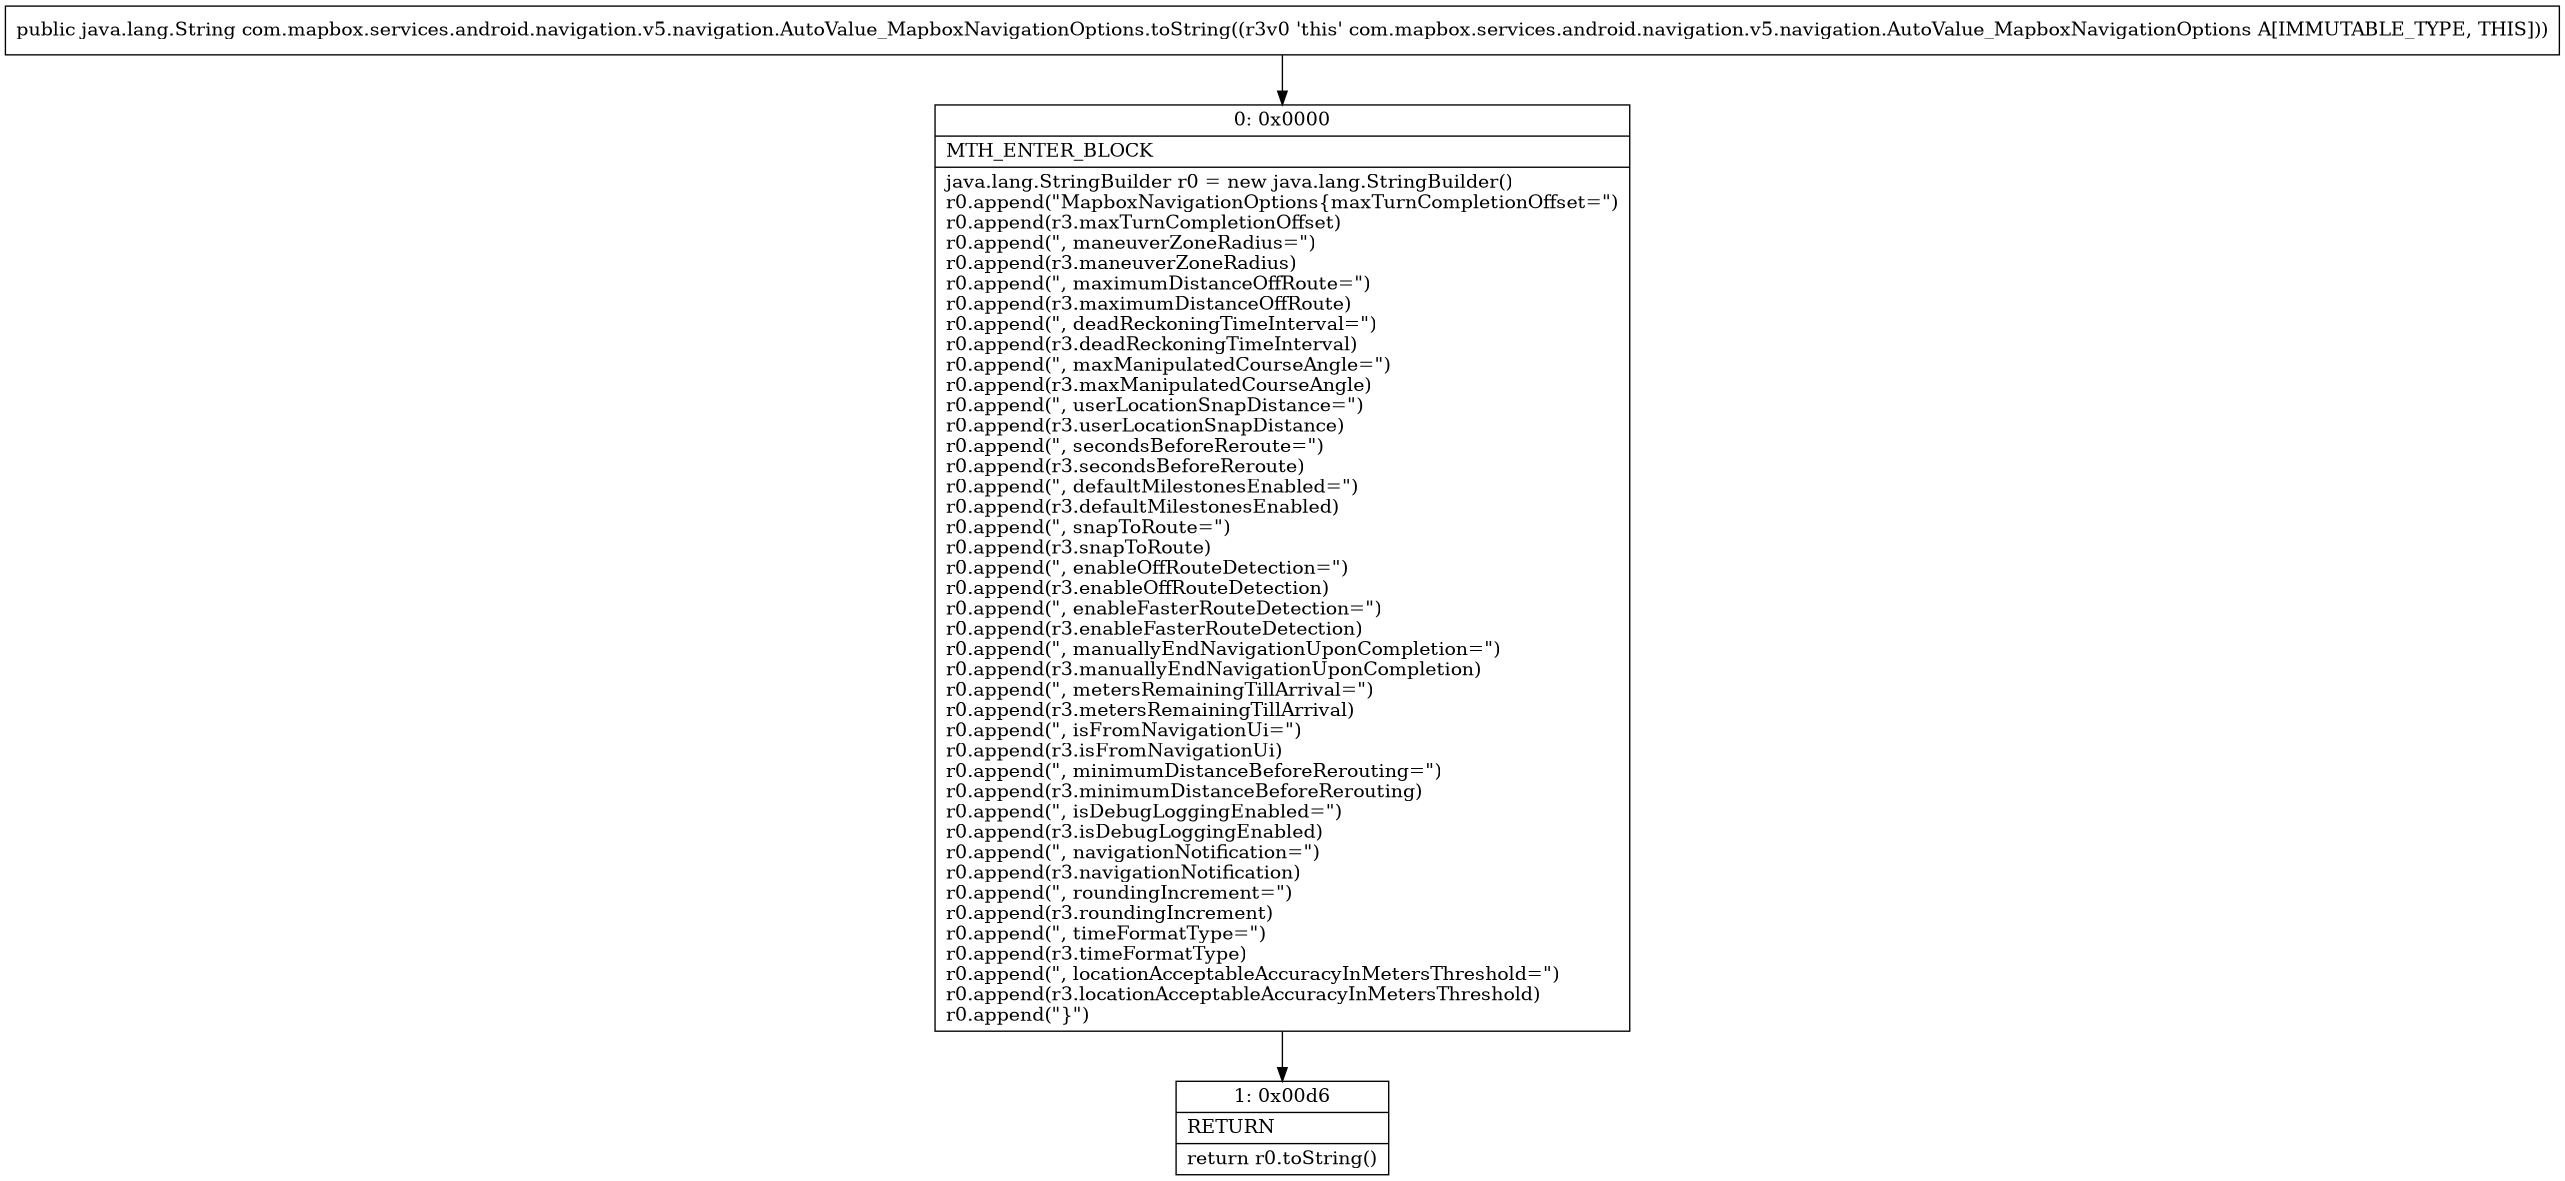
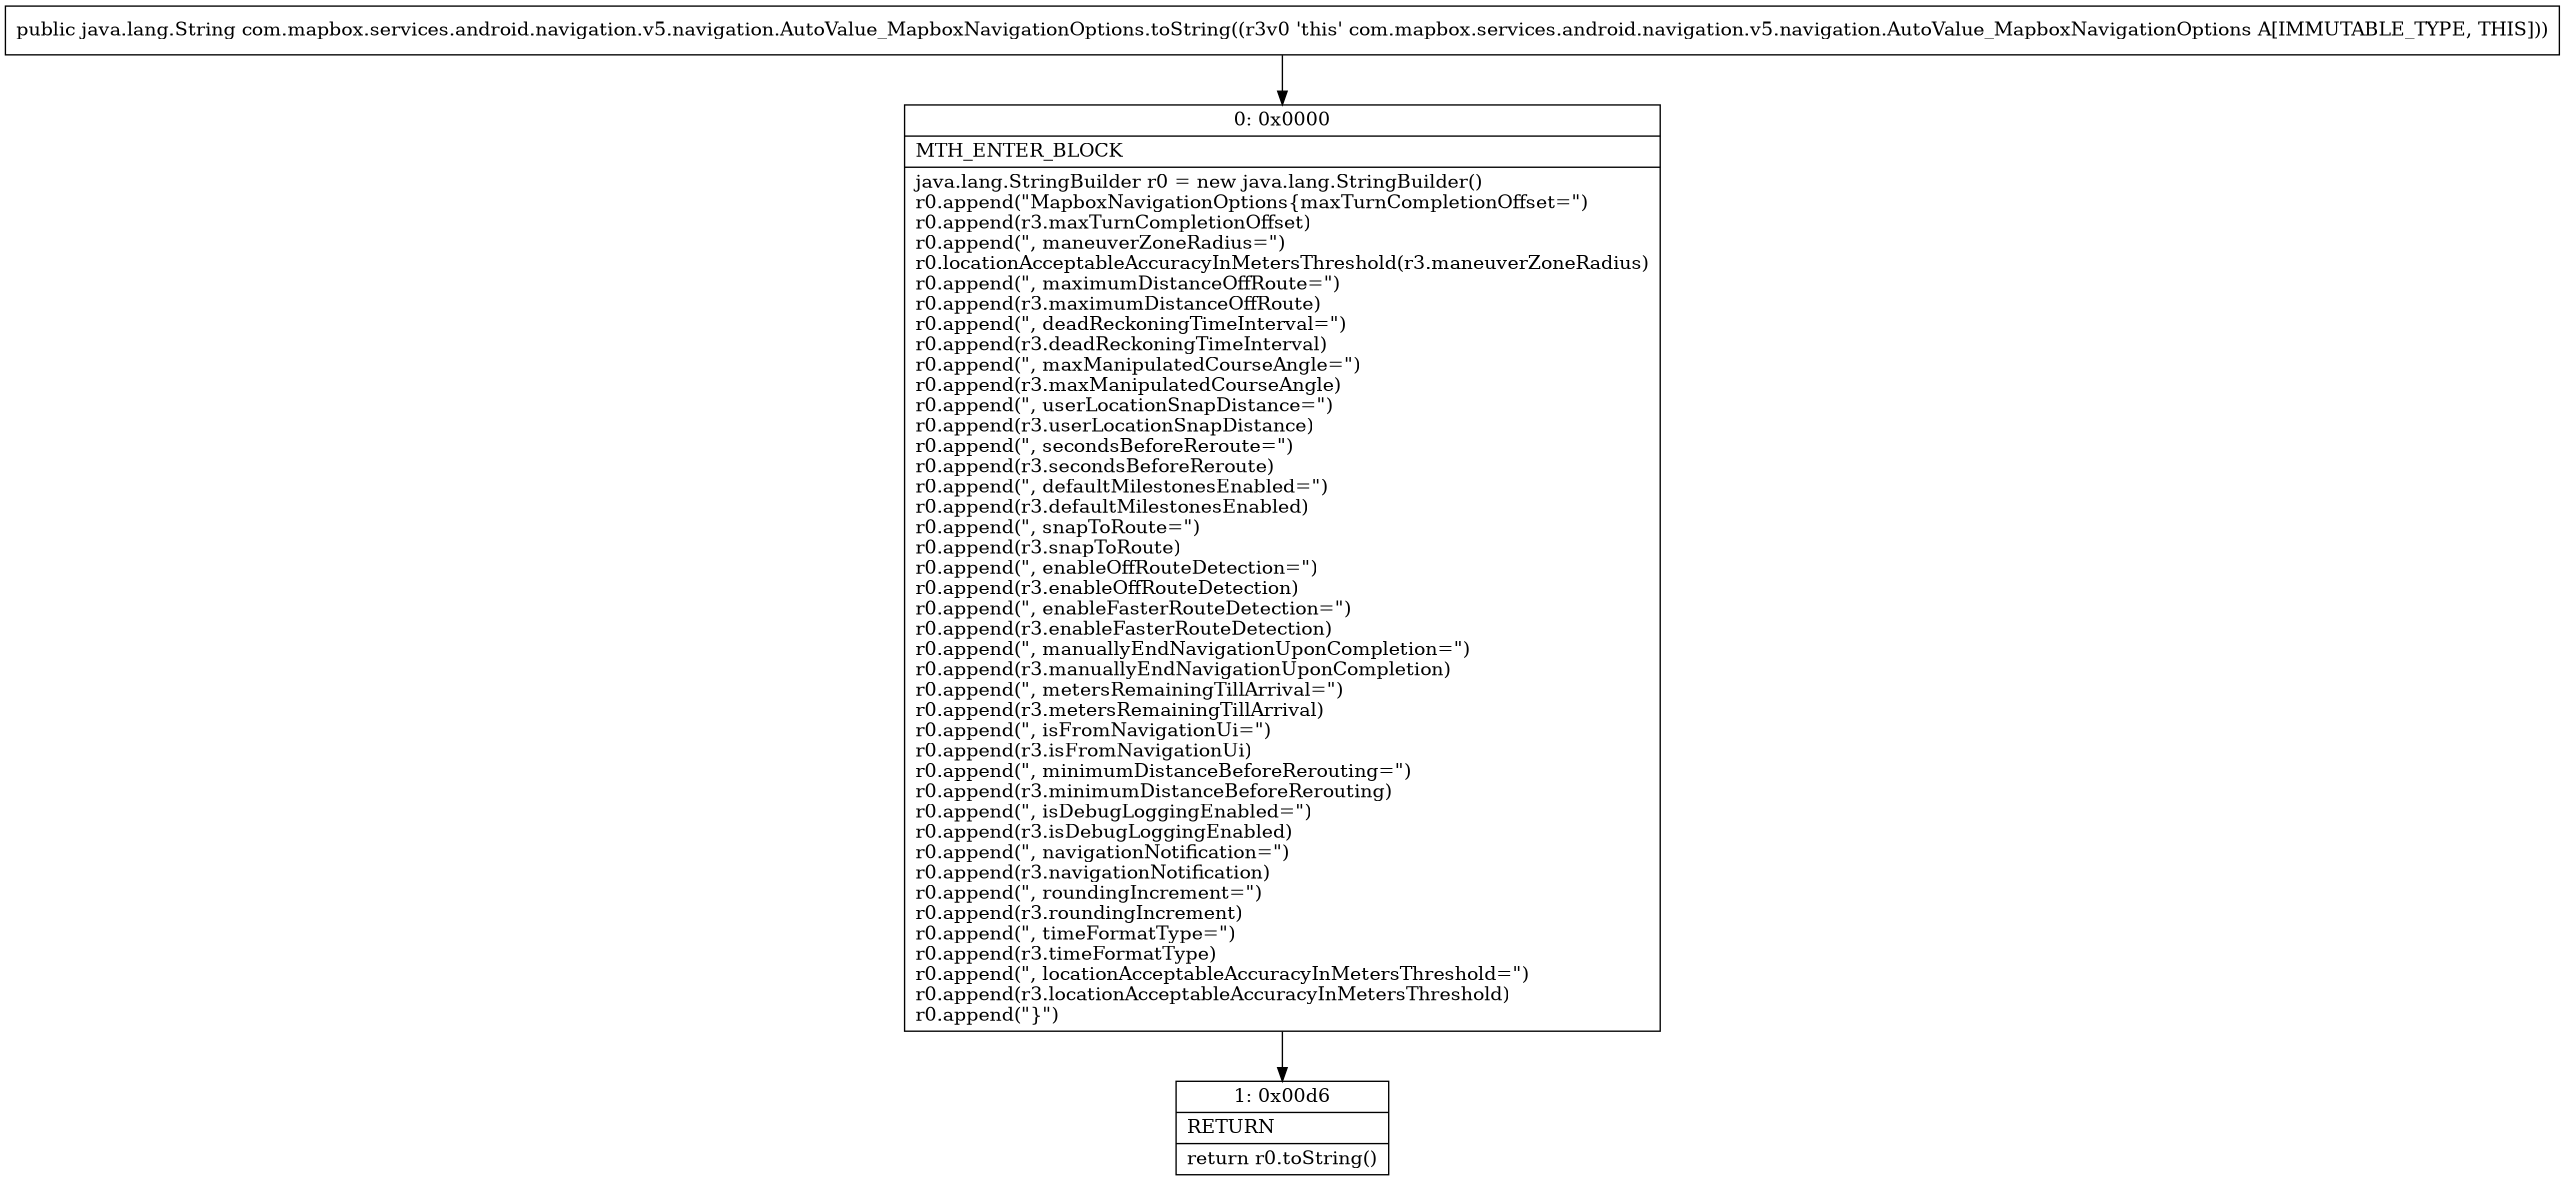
  digraph {
    node [shape=record]
-   n1 [label="{0\:\ 0x0000|MTH_ENTER_BLOCK\l|java.lang.StringBuilder r0 = new java.lang.StringBuilder()\lr0.append(\"MapboxNavigationOptions\{maxTurnCompletionOffset=\")\lr0.append(r3.maxTurnCompletionOffset)\lr0.append(\", maneuverZoneRadius=\")\lr0.append(r3.maneuverZoneRadius)\lr0.append(\", maximumDistanceOffRoute=\")\lr0.append(r3.maximumDistanceOffRoute)\lr0.append(\", deadReckoningTimeInterval=\")\lr0.append(r3.deadReckoningTimeInterval)\lr0.append(\", maxManipulatedCourseAngle=\")\lr0.append(r3.maxManipulatedCourseAngle)\lr0.append(\", userLocationSnapDistance=\")\lr0.append(r3.userLocationSnapDistance)\lr0.append(\", secondsBeforeReroute=\")\lr0.append(r3.secondsBeforeReroute)\lr0.append(\", defaultMilestonesEnabled=\")\lr0.append(r3.defaultMilestonesEnabled)\lr0.append(\", snapToRoute=\")\lr0.append(r3.snapToRoute)\lr0.append(\", enableOffRouteDetection=\")\lr0.append(r3.enableOffRouteDetection)\lr0.append(\", enableFasterRouteDetection=\")\lr0.append(r3.enableFasterRouteDetection)\lr0.append(\", manuallyEndNavigationUponCompletion=\")\lr0.append(r3.manuallyEndNavigationUponCompletion)\lr0.append(\", metersRemainingTillArrival=\")\lr0.append(r3.metersRemainingTillArrival)\lr0.append(\", isFromNavigationUi=\")\lr0.append(r3.isFromNavigationUi)\lr0.append(\", minimumDistanceBeforeRerouting=\")\lr0.append(r3.minimumDistanceBeforeRerouting)\lr0.append(\", isDebugLoggingEnabled=\")\lr0.append(r3.isDebugLoggingEnabled)\lr0.append(\", navigationNotification=\")\lr0.append(r3.navigationNotification)\lr0.append(\", roundingIncrement=\")\lr0.append(r3.roundingIncrement)\lr0.append(\", timeFormatType=\")\lr0.append(r3.timeFormatType)\lr0.append(\", locationAcceptableAccuracyInMetersThreshold=\")\lr0.append(r3.locationAcceptableAccuracyInMetersThreshold)\lr0.append(\"\}\")\l}"]
+   n1 [label="{0\:\ 0x0000|MTH_ENTER_BLOCK\l|java.lang.StringBuilder r0 = new java.lang.StringBuilder()\lr0.append(\"MapboxNavigationOptions\{maxTurnCompletionOffset=\")\lr0.append(r3.maxTurnCompletionOffset)\lr0.append(\", maneuverZoneRadius=\")\lr0.locationAcceptableAccuracyInMetersThreshold(r3.maneuverZoneRadius)\lr0.append(\", maximumDistanceOffRoute=\")\lr0.append(r3.maximumDistanceOffRoute)\lr0.append(\", deadReckoningTimeInterval=\")\lr0.append(r3.deadReckoningTimeInterval)\lr0.append(\", maxManipulatedCourseAngle=\")\lr0.append(r3.maxManipulatedCourseAngle)\lr0.append(\", userLocationSnapDistance=\")\lr0.append(r3.userLocationSnapDistance)\lr0.append(\", secondsBeforeReroute=\")\lr0.append(r3.secondsBeforeReroute)\lr0.append(\", defaultMilestonesEnabled=\")\lr0.append(r3.defaultMilestonesEnabled)\lr0.append(\", snapToRoute=\")\lr0.append(r3.snapToRoute)\lr0.append(\", enableOffRouteDetection=\")\lr0.append(r3.enableOffRouteDetection)\lr0.append(\", enableFasterRouteDetection=\")\lr0.append(r3.enableFasterRouteDetection)\lr0.append(\", manuallyEndNavigationUponCompletion=\")\lr0.append(r3.manuallyEndNavigationUponCompletion)\lr0.append(\", metersRemainingTillArrival=\")\lr0.append(r3.metersRemainingTillArrival)\lr0.append(\", isFromNavigationUi=\")\lr0.append(r3.isFromNavigationUi)\lr0.append(\", minimumDistanceBeforeRerouting=\")\lr0.append(r3.minimumDistanceBeforeRerouting)\lr0.append(\", isDebugLoggingEnabled=\")\lr0.append(r3.isDebugLoggingEnabled)\lr0.append(\", navigationNotification=\")\lr0.append(r3.navigationNotification)\lr0.append(\", roundingIncrement=\")\lr0.append(r3.roundingIncrement)\lr0.append(\", timeFormatType=\")\lr0.append(r3.timeFormatType)\lr0.append(\", locationAcceptableAccuracyInMetersThreshold=\")\lr0.append(r3.locationAcceptableAccuracyInMetersThreshold)\lr0.append(\"\}\")\l}"]
    n2 [label="{1\:\ 0x00d6|RETURN\l|return r0.toString()\l}"]
    n3 [label="{public java.lang.String com.mapbox.services.android.navigation.v5.navigation.AutoValue_MapboxNavigationOptions.toString((r3v0 'this' com.mapbox.services.android.navigation.v5.navigation.AutoValue_MapboxNavigationOptions A[IMMUTABLE_TYPE, THIS])) }"]
    n1 -> n2
    n3 -> n1
  }
